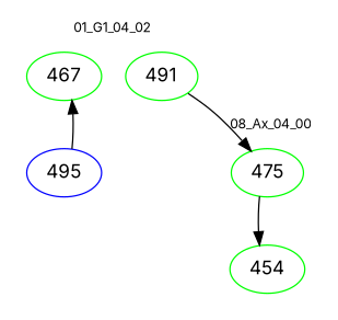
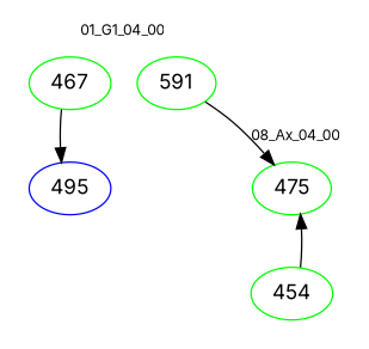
  digraph {
    fontname=Inter
    node [color=green fontname=Inter]
    edge [color=black fontname=Inter]
    n1 [label=475]
    n2 [label=454]
-   n3 [label=491]
+   n3 [label=591]
    n4 [label=467]
    n5 [color=blue label=495]
    subgraph cluster_1 {
      color=white
      fontsize=10
      label="08_Ax_04_00"
      n1
      n2
    }
    subgraph cluster_2 {
      color=white
      fontsize=10
-     label="01_G1_04_02"
+     label="01_G1_04_00"
      n3
      n4
      n5
    }
-   n1 -> n2
+   n2 -> n1
    n3 -> n1
-   n5 -> n4
+   n4 -> n5
  }
